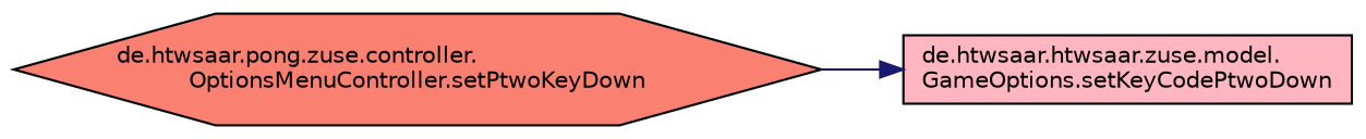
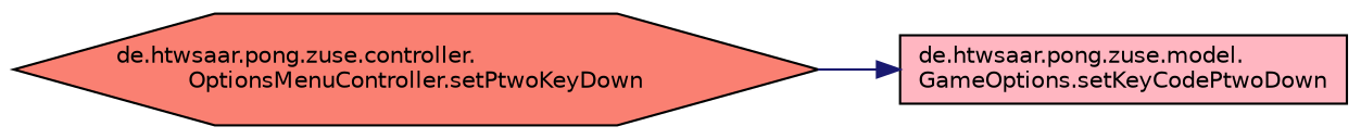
  digraph {
    rankdir=RL
    node [color=black fontname=Helvetica fontsize=10 style=filled]
-   n1 [fillcolor=lightpink fontcolor=black height=0.2 label="de.htwsaar.htwsaar.zuse.model.\lGameOptions.setKeyCodePtwoDown" shape=box width=0.4]
+   n1 [fillcolor=lightpink fontcolor=black height=0.2 label="de.htwsaar.pong.zuse.model.\lGameOptions.setKeyCodePtwoDown" shape=box width=0.4]
    n2 [fillcolor=salmon height=0.2 label="de.htwsaar.pong.zuse.controller.\lOptionsMenuController.setPtwoKeyDown" shape=hexagon width=0.4]
    n1 -> n2 [color=midnightblue dir=back fontname=Helvetica fontsize=10 labelfontname=Helvetica labelfontsize=10 style=solid]
  }
